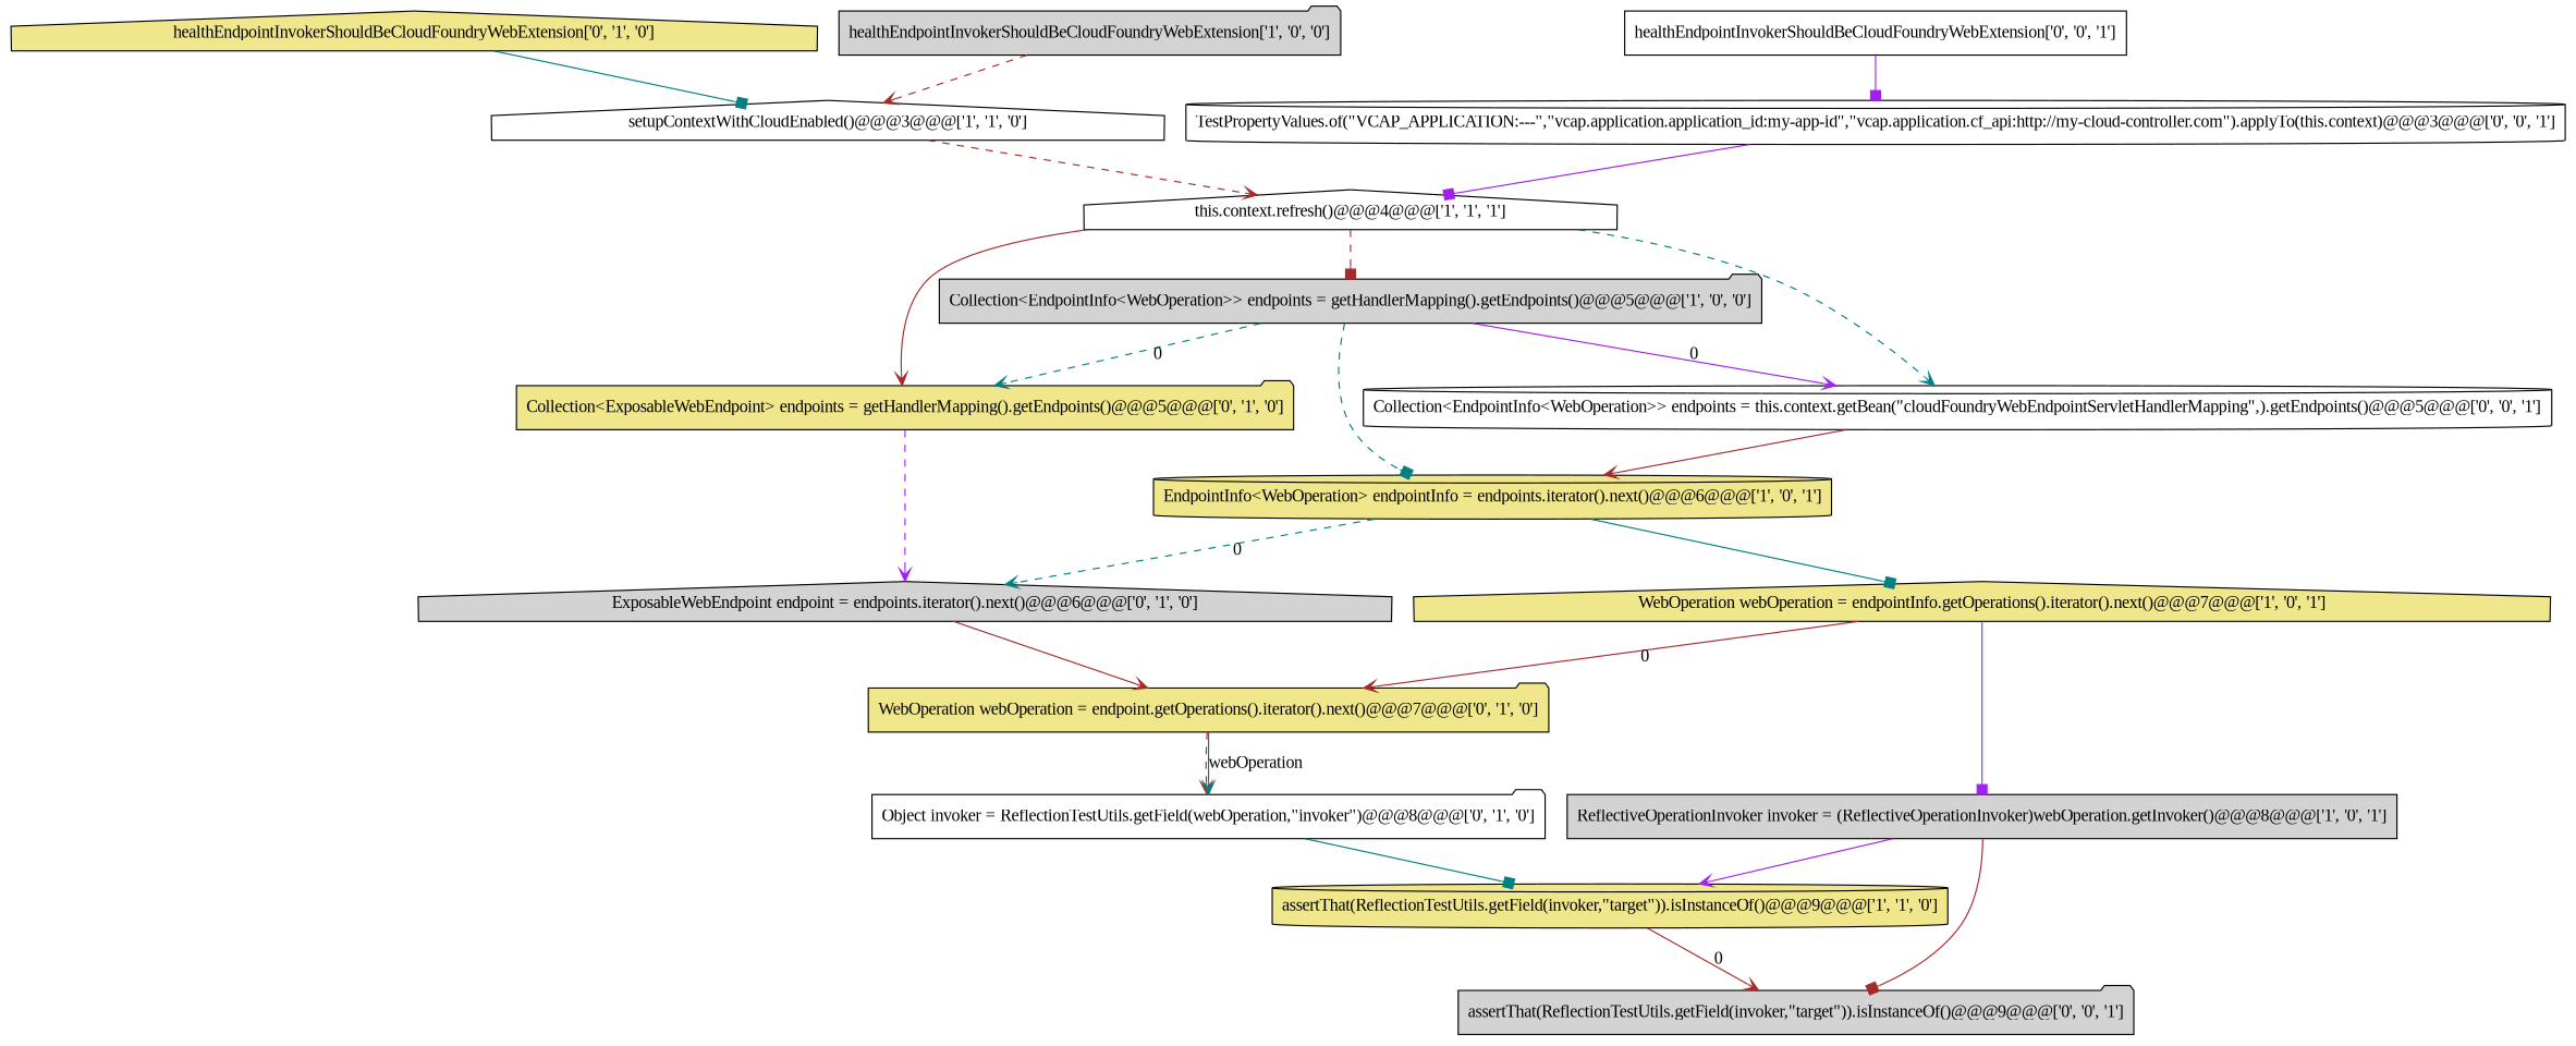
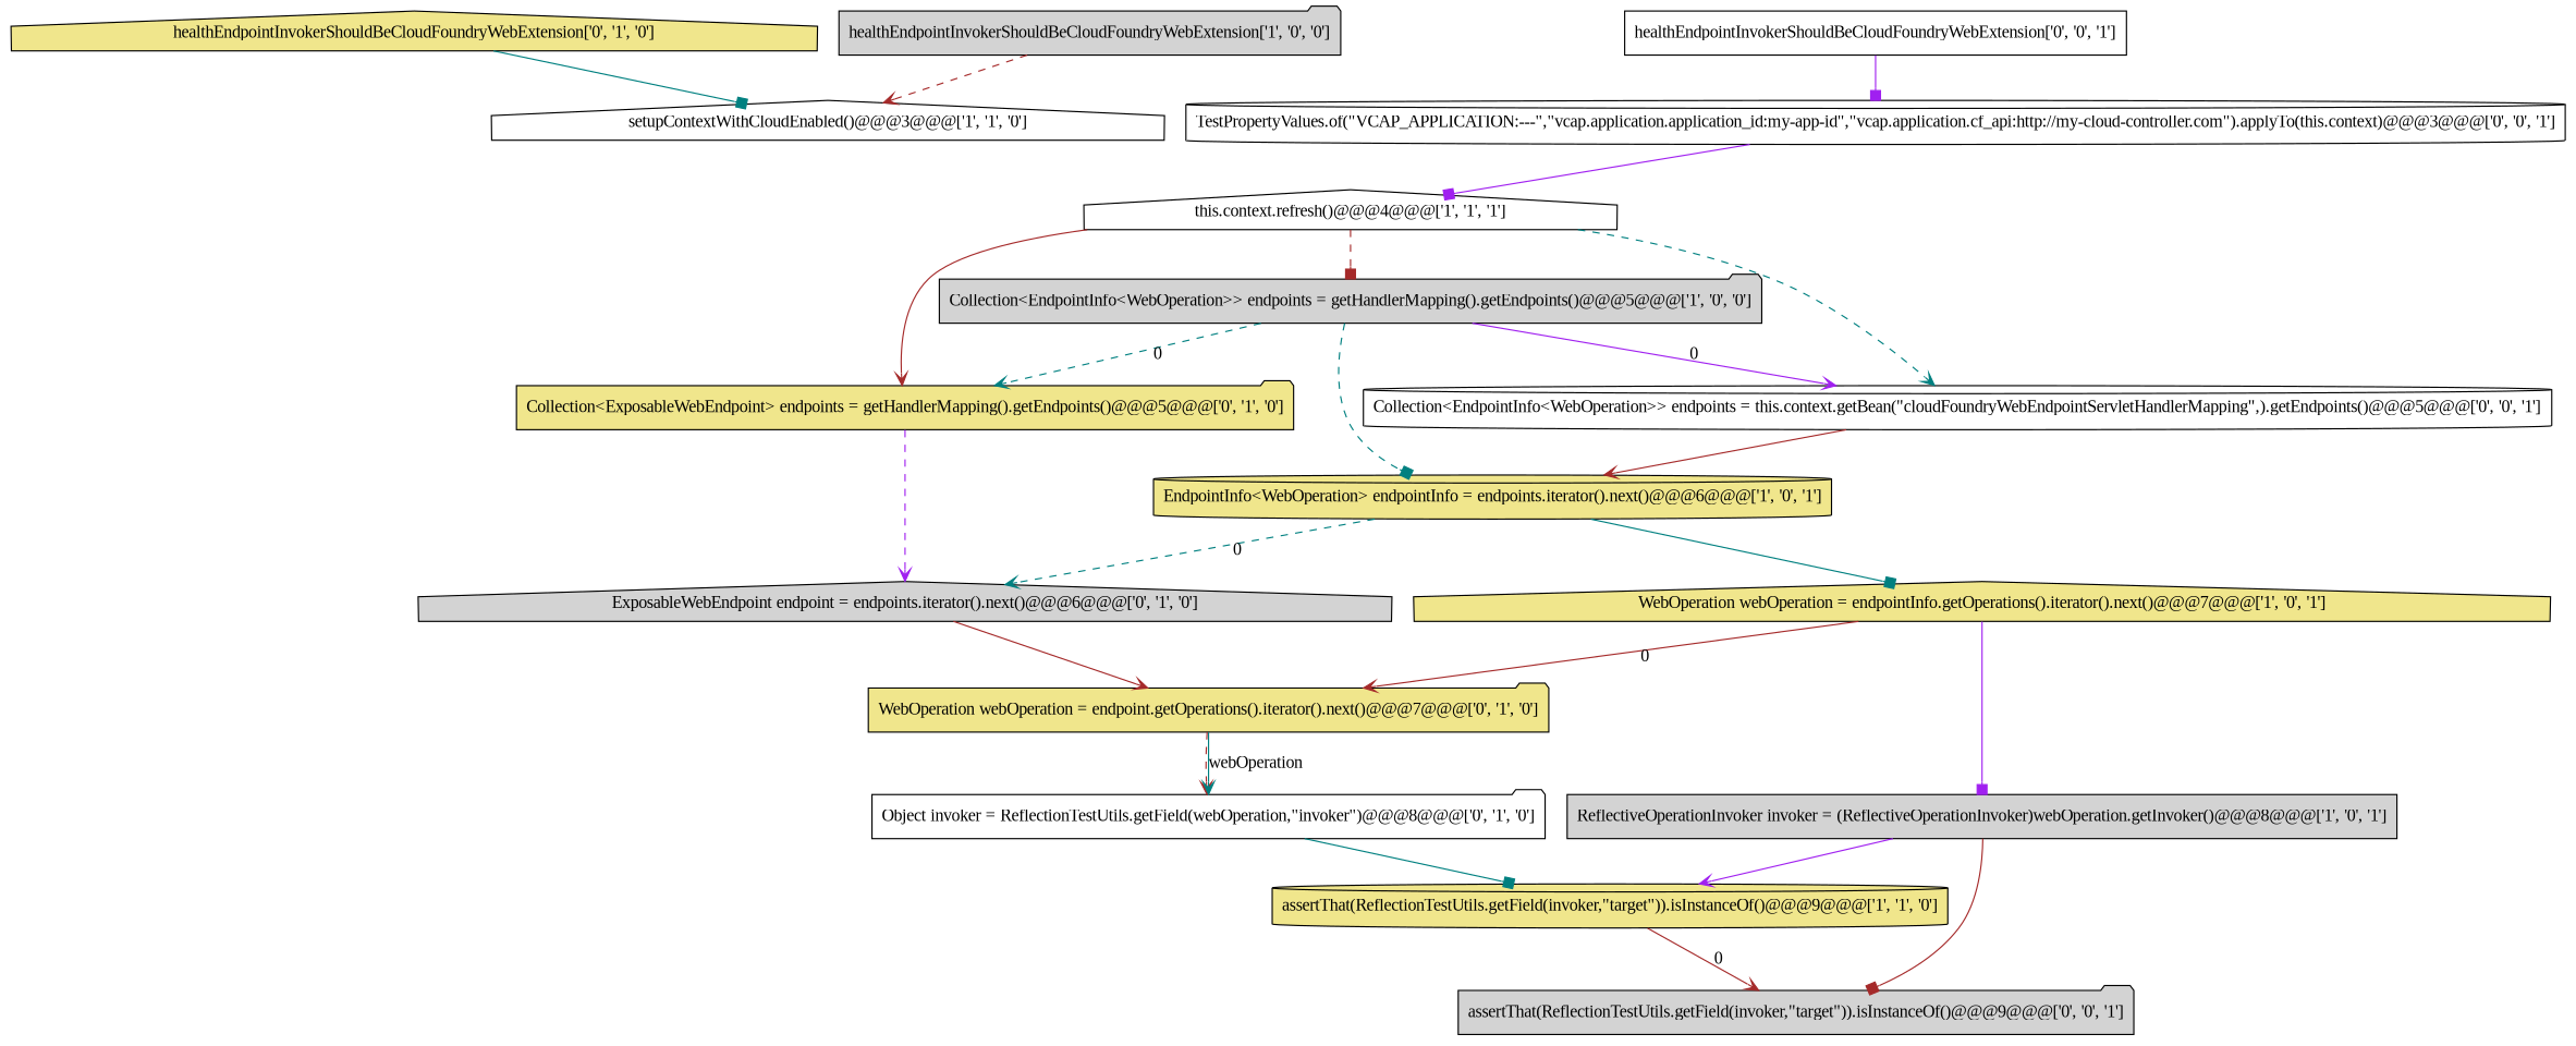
  digraph {
    fontname="Liberation Serif"
    node [fillcolor=khaki shape=folder style=filled fontname="Liberation Serif"]
    edge [style=solid color=brown arrowhead=vee fontname="Liberation Serif"]
    n1 [label="healthEndpointInvokerShouldBeCloudFoundryWebExtension['0', '1', '0']" shape=house]
    n2 [fillcolor=white label="setupContextWithCloudEnabled()@@@3@@@['1', '1', '0']" shape=house]
    n3 [label="EndpointInfo<WebOperation> endpointInfo = endpoints.iterator().next()@@@6@@@['1', '0', '1']" shape=cylinder]
    n4 [fillcolor=lightgrey label="ExposableWebEndpoint endpoint = endpoints.iterator().next()@@@6@@@['0', '1', '0']" shape=house]
    n5 [label="WebOperation webOperation = endpointInfo.getOperations().iterator().next()@@@7@@@['1', '0', '1']" shape=house]
    n6 [fillcolor=white label="this.context.refresh()@@@4@@@['1', '1', '1']" shape=house]
    n7 [label="Collection<ExposableWebEndpoint> endpoints = getHandlerMapping().getEndpoints()@@@5@@@['0', '1', '0']"]
    n8 [fillcolor=lightgrey label="Collection<EndpointInfo<WebOperation>> endpoints = getHandlerMapping().getEndpoints()@@@5@@@['1', '0', '0']"]
    n9 [fillcolor=white label="Collection<EndpointInfo<WebOperation>> endpoints = this.context.getBean(\"cloudFoundryWebEndpointServletHandlerMapping\",).getEndpoints()@@@5@@@['0', '0', '1']" shape=cylinder]
    n10 [label="WebOperation webOperation = endpoint.getOperations().iterator().next()@@@7@@@['0', '1', '0']"]
    n11 [fillcolor=lightgrey label="ReflectiveOperationInvoker invoker = (ReflectiveOperationInvoker)webOperation.getInvoker()@@@8@@@['1', '0', '1']" shape=box]
    n12 [fillcolor=lightgrey label="assertThat(ReflectionTestUtils.getField(invoker,\"target\")).isInstanceOf()@@@9@@@['0', '0', '1']"]
    n13 [label="assertThat(ReflectionTestUtils.getField(invoker,\"target\")).isInstanceOf()@@@9@@@['1', '1', '0']" shape=cylinder]
    n14 [fillcolor=lightgrey label="healthEndpointInvokerShouldBeCloudFoundryWebExtension['1', '0', '0']"]
    n15 [fillcolor=white label="healthEndpointInvokerShouldBeCloudFoundryWebExtension['0', '0', '1']" shape=box]
    n16 [fillcolor=white label="TestPropertyValues.of(\"VCAP_APPLICATION:---\",\"vcap.application.application_id:my-app-id\",\"vcap.application.cf_api:http://my-cloud-controller.com\").applyTo(this.context)@@@3@@@['0', '0', '1']" shape=cylinder]
    n17 [fillcolor=white label="Object invoker = ReflectionTestUtils.getField(webOperation,\"invoker\")@@@8@@@['0', '1', '0']"]
    n1 -> n2 [color=teal arrowhead=box]
-   n2 -> n6 [style=dashed]
    n3 -> n4 [label=0 style=dashed color=teal]
    n3 -> n5 [color=teal arrowhead=box]
    n4 -> n10
    n5 -> n10 [label=0]
    n5 -> n11 [color=purple arrowhead=box]
    n6 -> n7
    n6 -> n8 [style=dashed arrowhead=box]
    n6 -> n9 [style=dashed color=teal]
    n7 -> n4 [style=dashed color=purple]
    n8 -> n3 [style=dashed color=teal arrowhead=box]
    n8 -> n7 [label=0 style=dashed color=teal]
    n8 -> n9 [label=0 color=purple]
    n9 -> n3
    n10 -> n17 [style=dashed]
    n10 -> n17 [label=webOperation color=teal]
    n11 -> n12 [arrowhead=box]
    n11 -> n13 [color=purple]
    n13 -> n12 [label=0]
    n14 -> n2 [style=dashed]
    n15 -> n16 [color=purple arrowhead=box]
    n16 -> n6 [color=purple arrowhead=box]
    n17 -> n13 [color=teal arrowhead=box]
  }
